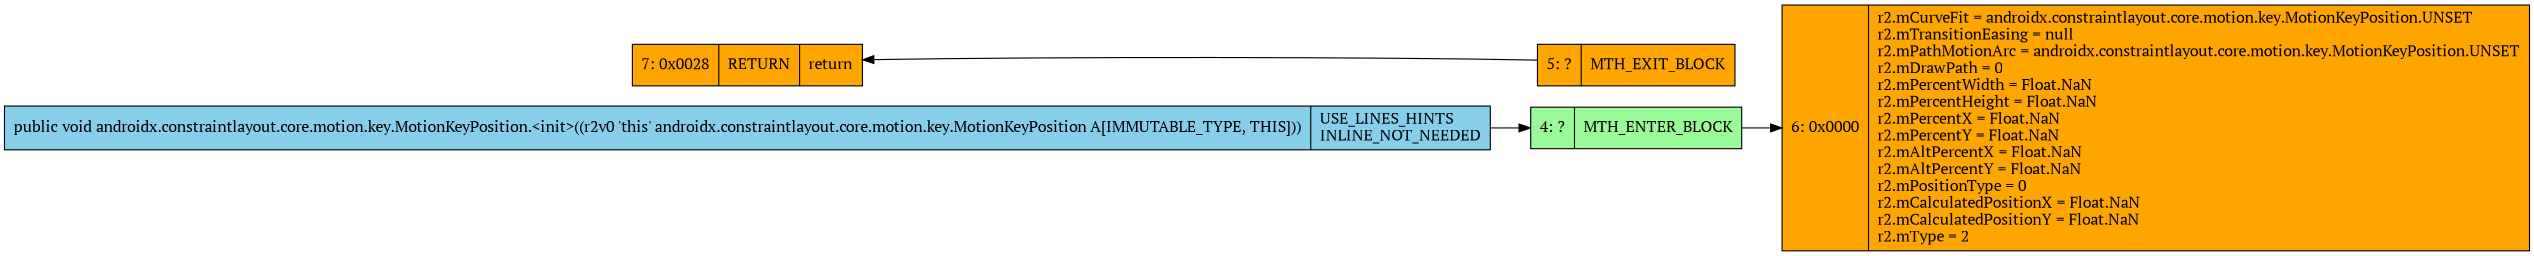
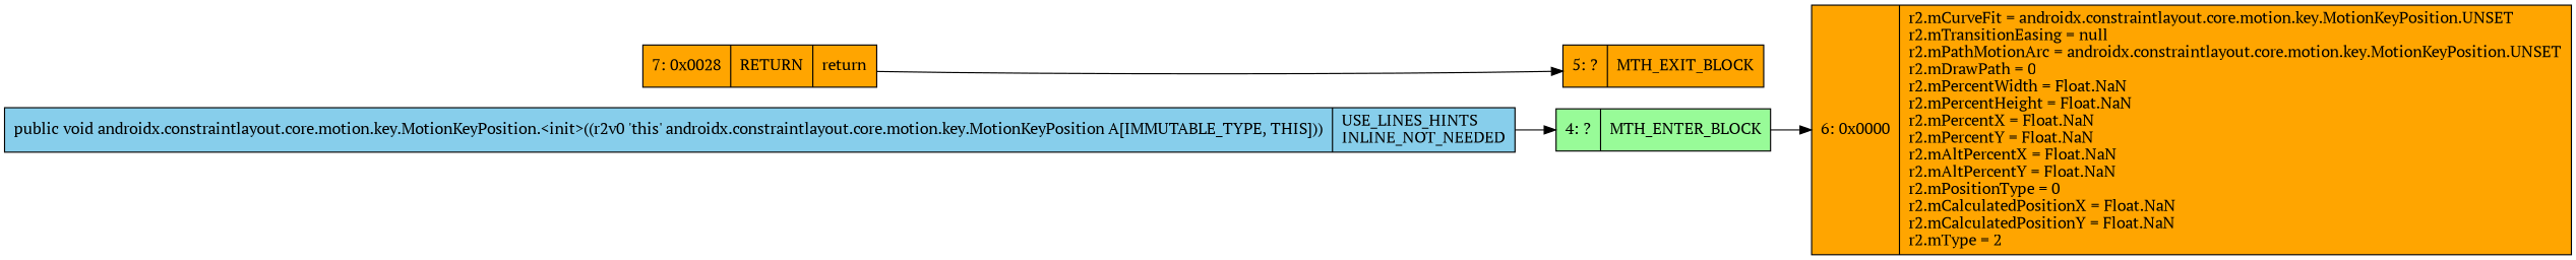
  digraph {
    fontname="PT Serif"
    rankdir=LR
    node [fillcolor=orange fontname="PT Serif" shape=record style=filled]
    edge [fontname="PT Serif"]
    n1 [fillcolor=palegreen label="{4\:\ ?|MTH_ENTER_BLOCK\l}"]
    n2 [label="{6\:\ 0x0000|r2.mCurveFit = androidx.constraintlayout.core.motion.key.MotionKeyPosition.UNSET\lr2.mTransitionEasing = null\lr2.mPathMotionArc = androidx.constraintlayout.core.motion.key.MotionKeyPosition.UNSET\lr2.mDrawPath = 0\lr2.mPercentWidth = Float.NaN\lr2.mPercentHeight = Float.NaN\lr2.mPercentX = Float.NaN\lr2.mPercentY = Float.NaN\lr2.mAltPercentX = Float.NaN\lr2.mAltPercentY = Float.NaN\lr2.mPositionType = 0\lr2.mCalculatedPositionX = Float.NaN\lr2.mCalculatedPositionY = Float.NaN\lr2.mType = 2\l}"]
    n3 [label="{7\:\ 0x0028|RETURN\l|return\l}"]
    n4 [label="{5\:\ ?|MTH_EXIT_BLOCK\l}"]
    n5 [fillcolor=skyblue label="{public void androidx.constraintlayout.core.motion.key.MotionKeyPosition.\<init\>((r2v0 'this' androidx.constraintlayout.core.motion.key.MotionKeyPosition A[IMMUTABLE_TYPE, THIS]))  | USE_LINES_HINTS\lINLINE_NOT_NEEDED\l}"]
    n1 -> n2
-   n4 -> n3
+   n3 -> n4
    n5 -> n1
  }
